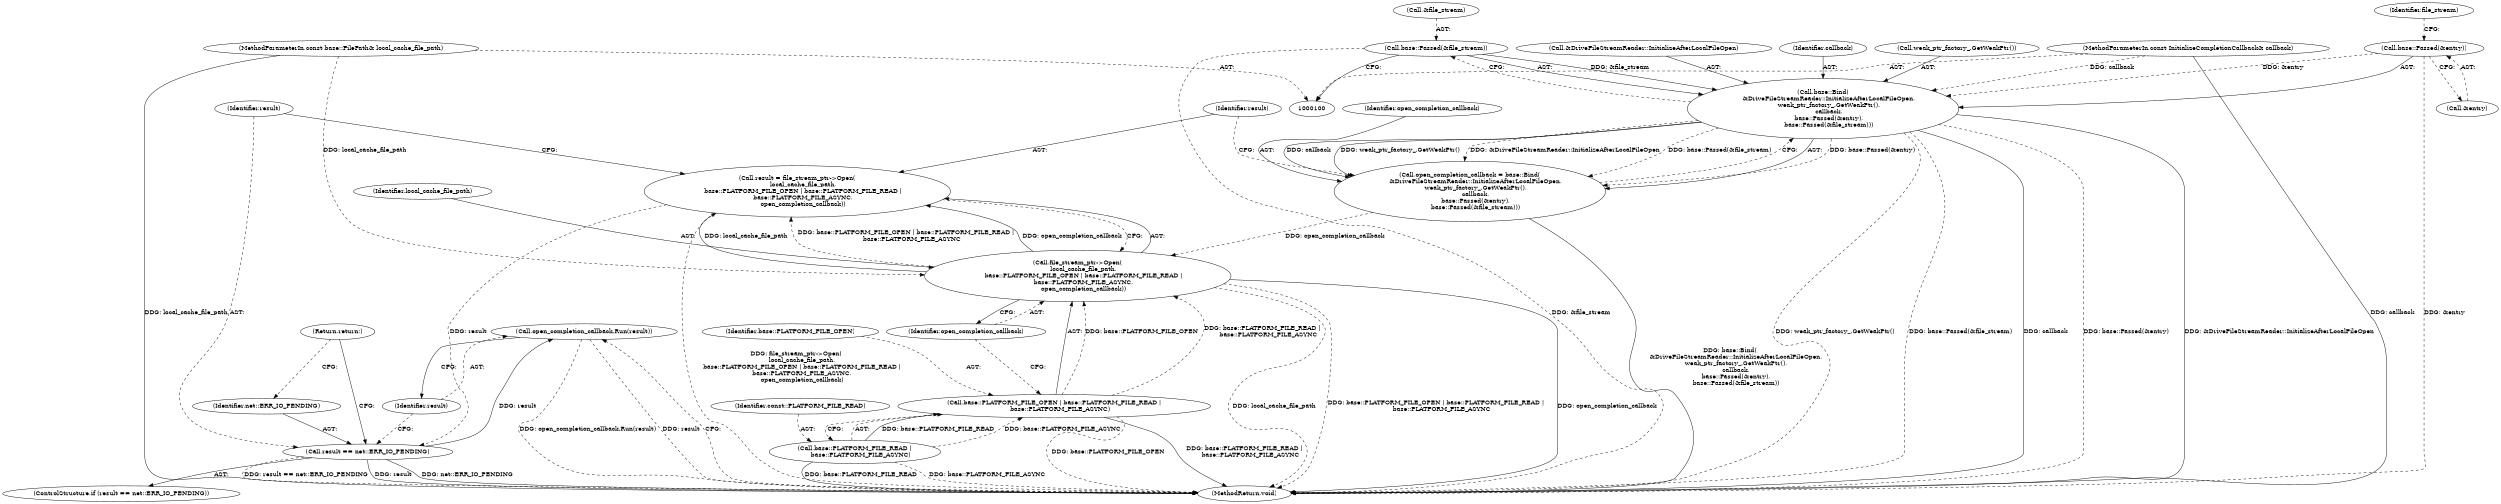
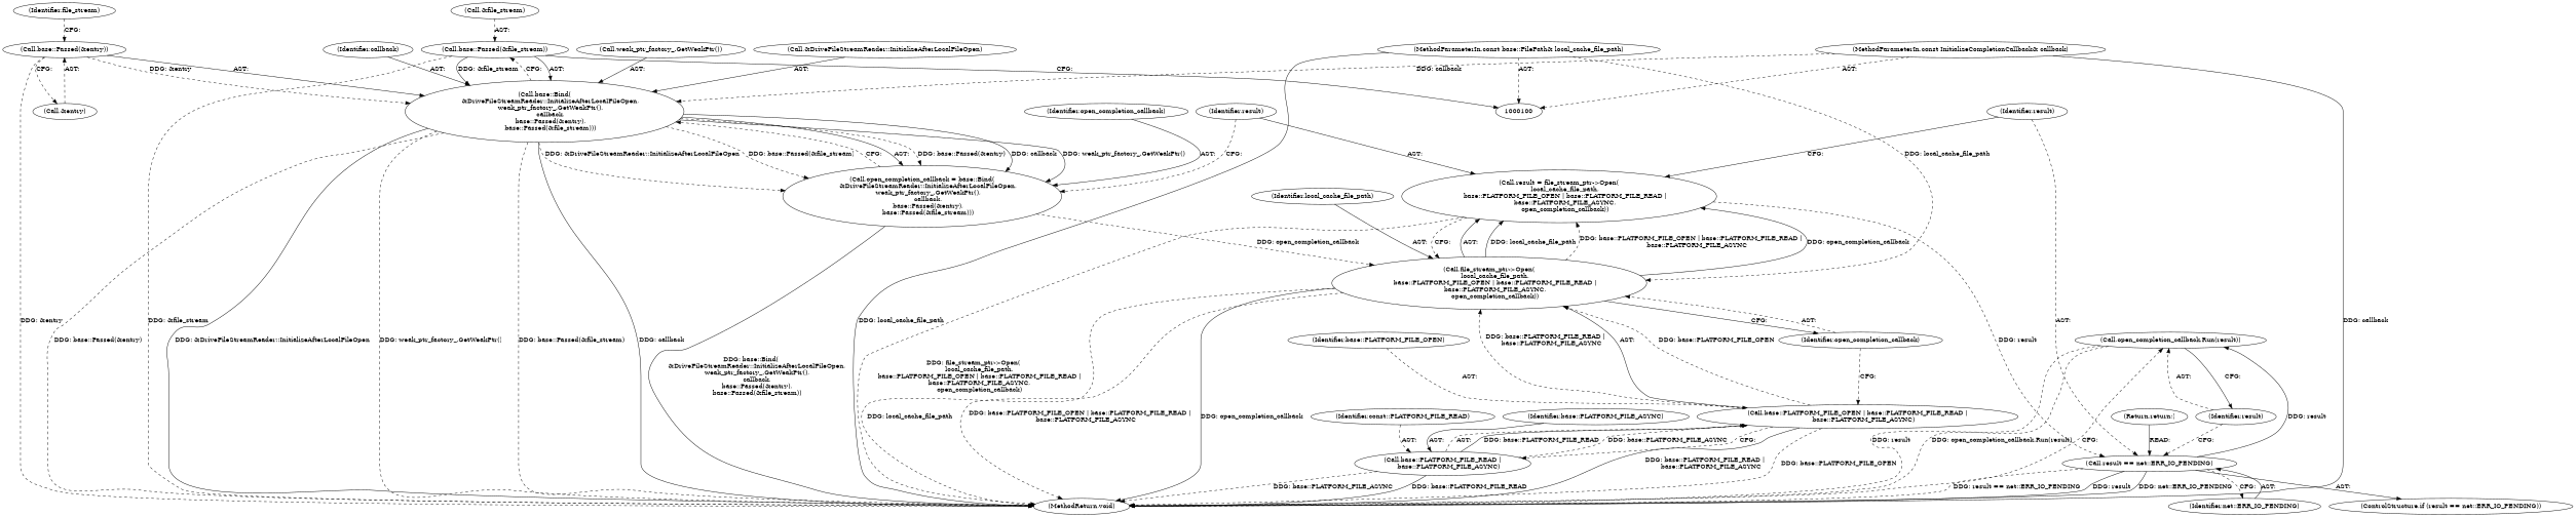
  digraph {
    edge [style=dashed]
    n1 [label="(Call,open_completion_callback.Run(result))"]
    n2 [label="(MethodReturn,void)"]
    n3 [label="(Identifier,result)"]
    n4 [label="(Call,result == net::ERR_IO_PENDING)"]
    n5 [label="(Identifier,net::ERR_IO_PENDING)"]
    n6 [label="(ControlStructure,if (result == net::ERR_IO_PENDING))"]
    n7 [label="(Call,result = file_stream_ptr->Open(\n      local_cache_file_path,\n      base::PLATFORM_FILE_OPEN | base::PLATFORM_FILE_READ |\n      base::PLATFORM_FILE_ASYNC,\n      open_completion_callback))"]
    n8 [label="(Call,file_stream_ptr->Open(\n      local_cache_file_path,\n      base::PLATFORM_FILE_OPEN | base::PLATFORM_FILE_READ |\n      base::PLATFORM_FILE_ASYNC,\n      open_completion_callback))"]
    n9 [label="(Identifier,open_completion_callback)"]
    n10 [label="(Call,base::PLATFORM_FILE_OPEN | base::PLATFORM_FILE_READ |\n      base::PLATFORM_FILE_ASYNC)"]
    n11 [label="(MethodParameterIn,const base::FilePath& local_cache_file_path)"]
    1000100
    n13 [label="(Call,base::PLATFORM_FILE_READ |\n      base::PLATFORM_FILE_ASYNC)"]
+   n14 [label="(Identifier,base::PLATFORM_FILE_ASYNC)"]
    n15 [label="(Call,open_completion_callback = base::Bind(\n      &DriveFileStreamReader::InitializeAfterLocalFileOpen,\n      weak_ptr_factory_.GetWeakPtr(),\n      callback,\n      base::Passed(&entry),\n      base::Passed(&file_stream)))"]
    n16 [label="(Call,base::Bind(\n      &DriveFileStreamReader::InitializeAfterLocalFileOpen,\n      weak_ptr_factory_.GetWeakPtr(),\n      callback,\n      base::Passed(&entry),\n      base::Passed(&file_stream)))"]
    n17 [label="(Call,base::Passed(&file_stream))"]
    n18 [label="(MethodParameterIn,const InitializeCompletionCallback& callback)"]
    n19 [label="(Call,base::Passed(&entry))"]
    n20 [label="(Call,&entry)"]
    n21 [label="(Call,&file_stream)"]
    n22 [label="(Identifier,const::PLATFORM_FILE_READ)"]
    n23 [label="(Return,return;)"]
    n24 [label="(Identifier,base::PLATFORM_FILE_OPEN)"]
    n25 [label="(Identifier,local_cache_file_path)"]
    n26 [label="(Call,&DriveFileStreamReader::InitializeAfterLocalFileOpen)"]
    n27 [label="(Identifier,result)"]
    n28 [label="(Identifier,open_completion_callback)"]
    n29 [label="(Identifier,result)"]
    n30 [label="(Identifier,file_stream)"]
    n31 [label="(Identifier,callback)"]
    n32 [label="(Call,weak_ptr_factory_.GetWeakPtr())"]
    n1 -> n2 [label="DDG: result"]
    n1 -> n2 [label="DDG: open_completion_callback.Run(result)"]
    n1 -> n3 [label="CFG: " style=solid]
    n2 -> n1 [label="CFG: "]
    n3 -> n1 [label="AST: "]
    n3 -> n4 [label="CFG: "]
    n4 -> n1 [label="DDG: result" style=solid]
    n4 -> n2 [label="DDG: result" style=solid]
    n4 -> n2 [label="DDG: net::ERR_IO_PENDING" style=solid]
    n4 -> n2 [label="DDG: result == net::ERR_IO_PENDING"]
-   n23 -> n5 [label="CFG: "]
+   n4 -> n5 [label="CFG: "]
    n4 -> n6 [label="AST: " style=solid]
    n5 -> n4 [label="AST: " style=solid]
    n7 -> n2 [label="DDG: file_stream_ptr->Open(\n      local_cache_file_path,\n      base::PLATFORM_FILE_OPEN | base::PLATFORM_FILE_READ |\n      base::PLATFORM_FILE_ASYNC,\n      open_completion_callback)"]
    n7 -> n4 [label="DDG: result"]
    n7 -> n8 [label="CFG: "]
    n8 -> n2 [label="DDG: local_cache_file_path"]
    n8 -> n2 [label="DDG: base::PLATFORM_FILE_OPEN | base::PLATFORM_FILE_READ |\n      base::PLATFORM_FILE_ASYNC"]
    n8 -> n2 [label="DDG: open_completion_callback" style=solid]
    n8 -> n7 [label="AST: " style=solid]
    n8 -> n7 [label="DDG: local_cache_file_path" style=solid]
    n8 -> n7 [label="DDG: base::PLATFORM_FILE_OPEN | base::PLATFORM_FILE_READ |\n      base::PLATFORM_FILE_ASYNC"]
    n8 -> n7 [label="DDG: open_completion_callback" style=solid]
    n8 -> n9 [label="CFG: " style=solid]
    n9 -> n8 [label="AST: "]
    n9 -> n10 [label="CFG: "]
    n10 -> n2 [label="DDG: base::PLATFORM_FILE_READ |\n      base::PLATFORM_FILE_ASYNC" style=solid]
    n10 -> n2 [label="DDG: base::PLATFORM_FILE_OPEN"]
    n10 -> n8 [label="AST: " style=solid]
    n10 -> n8 [label="DDG: base::PLATFORM_FILE_OPEN"]
    n10 -> n8 [label="DDG: base::PLATFORM_FILE_READ |\n      base::PLATFORM_FILE_ASYNC"]
    n10 -> n13 [label="CFG: "]
    n11 -> n2 [label="DDG: local_cache_file_path" style=solid]
    n11 -> n8 [label="DDG: local_cache_file_path"]
    n11 -> 1000100 [label="AST: "]
    n13 -> n2 [label="DDG: base::PLATFORM_FILE_ASYNC"]
    n13 -> n2 [label="DDG: base::PLATFORM_FILE_READ" style=solid]
    n13 -> n10 [label="AST: "]
    n13 -> n10 [label="DDG: base::PLATFORM_FILE_READ" style=solid]
    n13 -> n10 [label="DDG: base::PLATFORM_FILE_ASYNC"]
+   n14 -> n13 [label="AST: " style=solid]
    n15 -> n2 [label="DDG: base::Bind(\n      &DriveFileStreamReader::InitializeAfterLocalFileOpen,\n      weak_ptr_factory_.GetWeakPtr(),\n      callback,\n      base::Passed(&entry),\n      base::Passed(&file_stream))" style=solid]
    n15 -> n8 [label="DDG: open_completion_callback"]
    n15 -> n16 [label="CFG: "]
    n16 -> n2 [label="DDG: &DriveFileStreamReader::InitializeAfterLocalFileOpen" style=solid]
    n16 -> n2 [label="DDG: weak_ptr_factory_.GetWeakPtr()"]
    n16 -> n2 [label="DDG: base::Passed(&file_stream)"]
    n16 -> n2 [label="DDG: callback" style=solid]
    n16 -> n2 [label="DDG: base::Passed(&entry)"]
    n16 -> n15 [label="AST: " style=solid]
    n16 -> n15 [label="DDG: base::Passed(&entry)"]
    n16 -> n15 [label="DDG: callback" style=solid]
    n16 -> n15 [label="DDG: weak_ptr_factory_.GetWeakPtr()" style=solid]
    n16 -> n15 [label="DDG: &DriveFileStreamReader::InitializeAfterLocalFileOpen"]
    n16 -> n15 [label="DDG: base::Passed(&file_stream)"]
    n16 -> n17 [label="CFG: "]
    n17 -> n2 [label="DDG: &file_stream"]
    n17 -> 1000100 [label="CFG: " style=solid]
    n17 -> n16 [label="AST: " style=solid]
    n17 -> n16 [label="DDG: &file_stream" style=solid]
    n18 -> n2 [label="DDG: callback" style=solid]
    n18 -> 1000100 [label="AST: "]
    n18 -> n16 [label="DDG: callback"]
    n19 -> n2 [label="DDG: &entry"]
    n19 -> n16 [label="AST: " style=solid]
    n19 -> n16 [label="DDG: &entry"]
    n19 -> n20 [label="CFG: "]
    n20 -> n19 [label="AST: "]
    n21 -> n17 [label="AST: "]
    n22 -> n13 [label="AST: "]
-   n23 -> n4 [label="CFG: " style=solid]
+   n23 -> n4 [label="READ: " style=solid]
    n24 -> n10 [label="AST: "]
    n25 -> n8 [label="AST: " style=solid]
    n26 -> n16 [label="AST: " style=solid]
    n27 -> n7 [label="AST: " style=solid]
    n27 -> n15 [label="CFG: "]
    n28 -> n15 [label="AST: " style=solid]
    n29 -> n4 [label="AST: "]
    n29 -> n7 [label="CFG: " style=solid]
    n30 -> n19 [label="CFG: "]
    n31 -> n16 [label="AST: " style=solid]
    n32 -> n16 [label="AST: " style=solid]
  }
